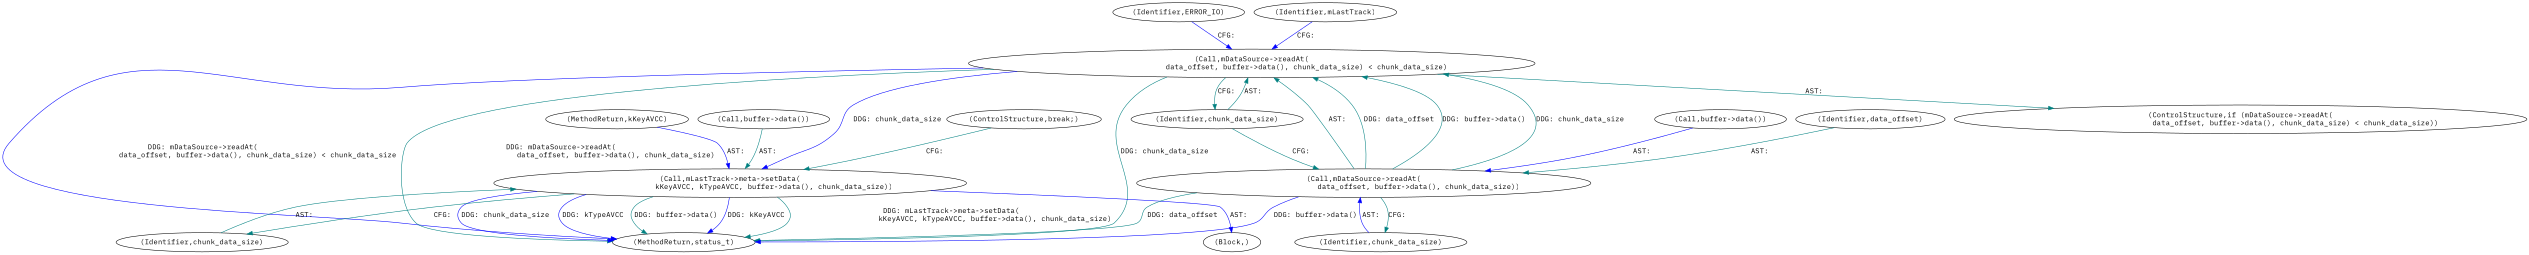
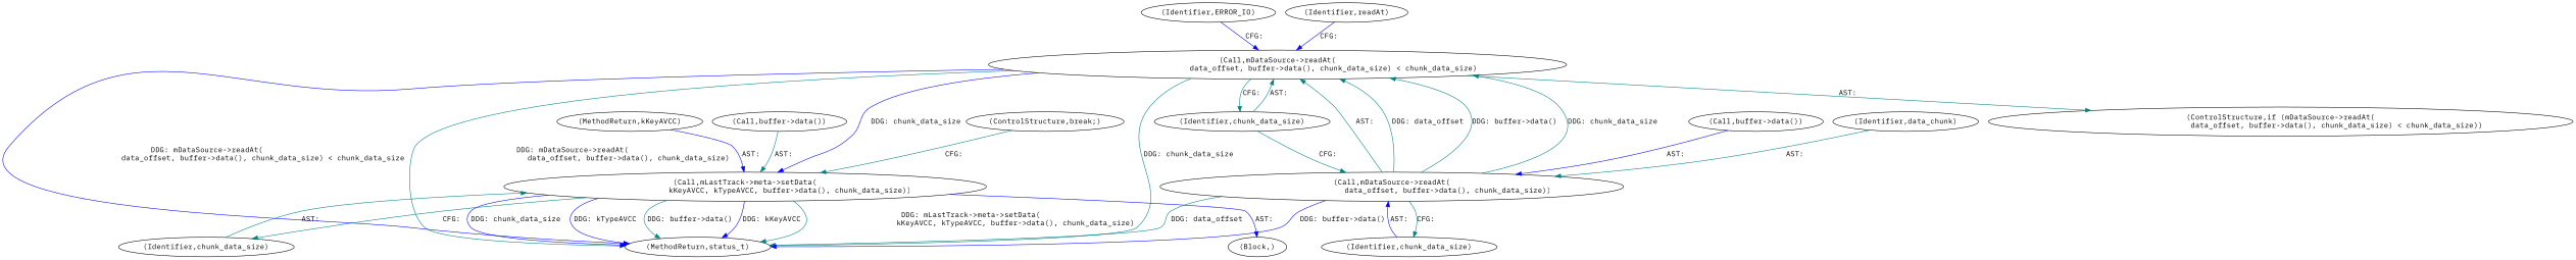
  digraph {
    fontname="IBM Plex Mono"
    node [fontname="IBM Plex Mono"]
    edge [color=teal fontname="IBM Plex Mono"]
    n1 [label="(Call,mDataSource->readAt(\n                         data_offset, buffer->data(), chunk_data_size) < chunk_data_size)"]
    n2 [label="(Call,mLastTrack->meta->setData(\n                    kKeyAVCC, kTypeAVCC, buffer->data(), chunk_data_size))"]
    n3 [label="(MethodReturn,status_t)"]
    n4 [label="(Identifier,chunk_data_size)"]
    n5 [label="(ControlStructure,if (mDataSource->readAt(\n                         data_offset, buffer->data(), chunk_data_size) < chunk_data_size))"]
    n6 [label="(Block,)"]
    n7 [label="(Identifier,chunk_data_size)"]
    n8 [label="(Call,mDataSource->readAt(\n                         data_offset, buffer->data(), chunk_data_size))"]
    n9 [label="(Identifier,chunk_data_size)"]
    n10 [label="(ControlStructure,break;)"]
    n11 [label="(Identifier,ERROR_IO)"]
    n12 [label="(MethodReturn,kKeyAVCC)"]
-   n13 [label="(Identifier,mLastTrack)"]
+   n13 [label="(Identifier,readAt)"]
    n14 [label="(Call,buffer->data())"]
    n15 [label="(Call,buffer->data())"]
-   n16 [label="(Identifier,data_offset)"]
+   n16 [label="(Identifier,data_chunk)"]
    n1 -> n2 [color=blue label="DDG: chunk_data_size"]
    n1 -> n3 [color=blue label="DDG: mDataSource->readAt(\n                         data_offset, buffer->data(), chunk_data_size) < chunk_data_size"]
    n1 -> n3 [label="DDG: chunk_data_size"]
    n1 -> n3 [label="DDG: mDataSource->readAt(\n                         data_offset, buffer->data(), chunk_data_size)"]
    n1 -> n4 [label="CFG: "]
    n1 -> n5 [label="AST: "]
    n2 -> n3 [color=blue label="DDG: kKeyAVCC"]
    n2 -> n3 [label="DDG: mLastTrack->meta->setData(\n                    kKeyAVCC, kTypeAVCC, buffer->data(), chunk_data_size)"]
    n2 -> n3 [color=blue label="DDG: chunk_data_size"]
    n2 -> n3 [color=blue label="DDG: kTypeAVCC"]
    n2 -> n3 [label="DDG: buffer->data()"]
    n2 -> n6 [color=blue label="AST: "]
    n2 -> n7 [label="CFG: "]
    n4 -> n1 [label="AST: "]
    n4 -> n8 [label="CFG: "]
    n7 -> n2 [label="AST: "]
    n8 -> n1 [label="AST: "]
    n8 -> n1 [label="DDG: data_offset"]
    n8 -> n1 [label="DDG: buffer->data()"]
    n8 -> n1 [label="DDG: chunk_data_size"]
    n8 -> n3 [label="DDG: data_offset"]
    n8 -> n3 [color=blue label="DDG: buffer->data()"]
    n8 -> n9 [label="CFG: "]
    n9 -> n8 [color=blue label="AST: "]
    n10 -> n2 [label="CFG: "]
    n11 -> n1 [color=blue label="CFG: "]
    n12 -> n2 [color=blue label="AST: "]
    n13 -> n1 [color=blue label="CFG: "]
    n14 -> n8 [color=blue label="AST: "]
    n15 -> n2 [label="AST: "]
    n16 -> n8 [label="AST: "]
  }
